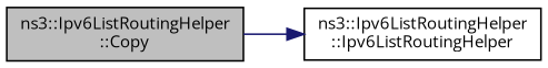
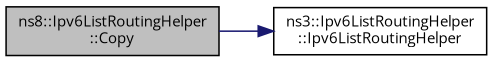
  digraph {
    rankdir=LR
    fontname="Open Sans"
    node [color=black fontname="Open Sans" fontsize=10 shape=record style=filled]
-   n1 [fillcolor=grey75 fontcolor=black height=0.2 label="ns3::Ipv6ListRoutingHelper\l::Copy" width=0.4]
+   n1 [fillcolor=grey75 fontcolor=black height=0.2 label="ns8::Ipv6ListRoutingHelper\l::Copy" width=0.4]
    n2 [fillcolor=white height=0.2 label="ns3::Ipv6ListRoutingHelper\l::Ipv6ListRoutingHelper" width=0.4]
    n1 -> n2 [color=midnightblue fontname="Open Sans" fontsize=10 labelfontname=Helvetica labelfontsize=10 style=solid]
  }
